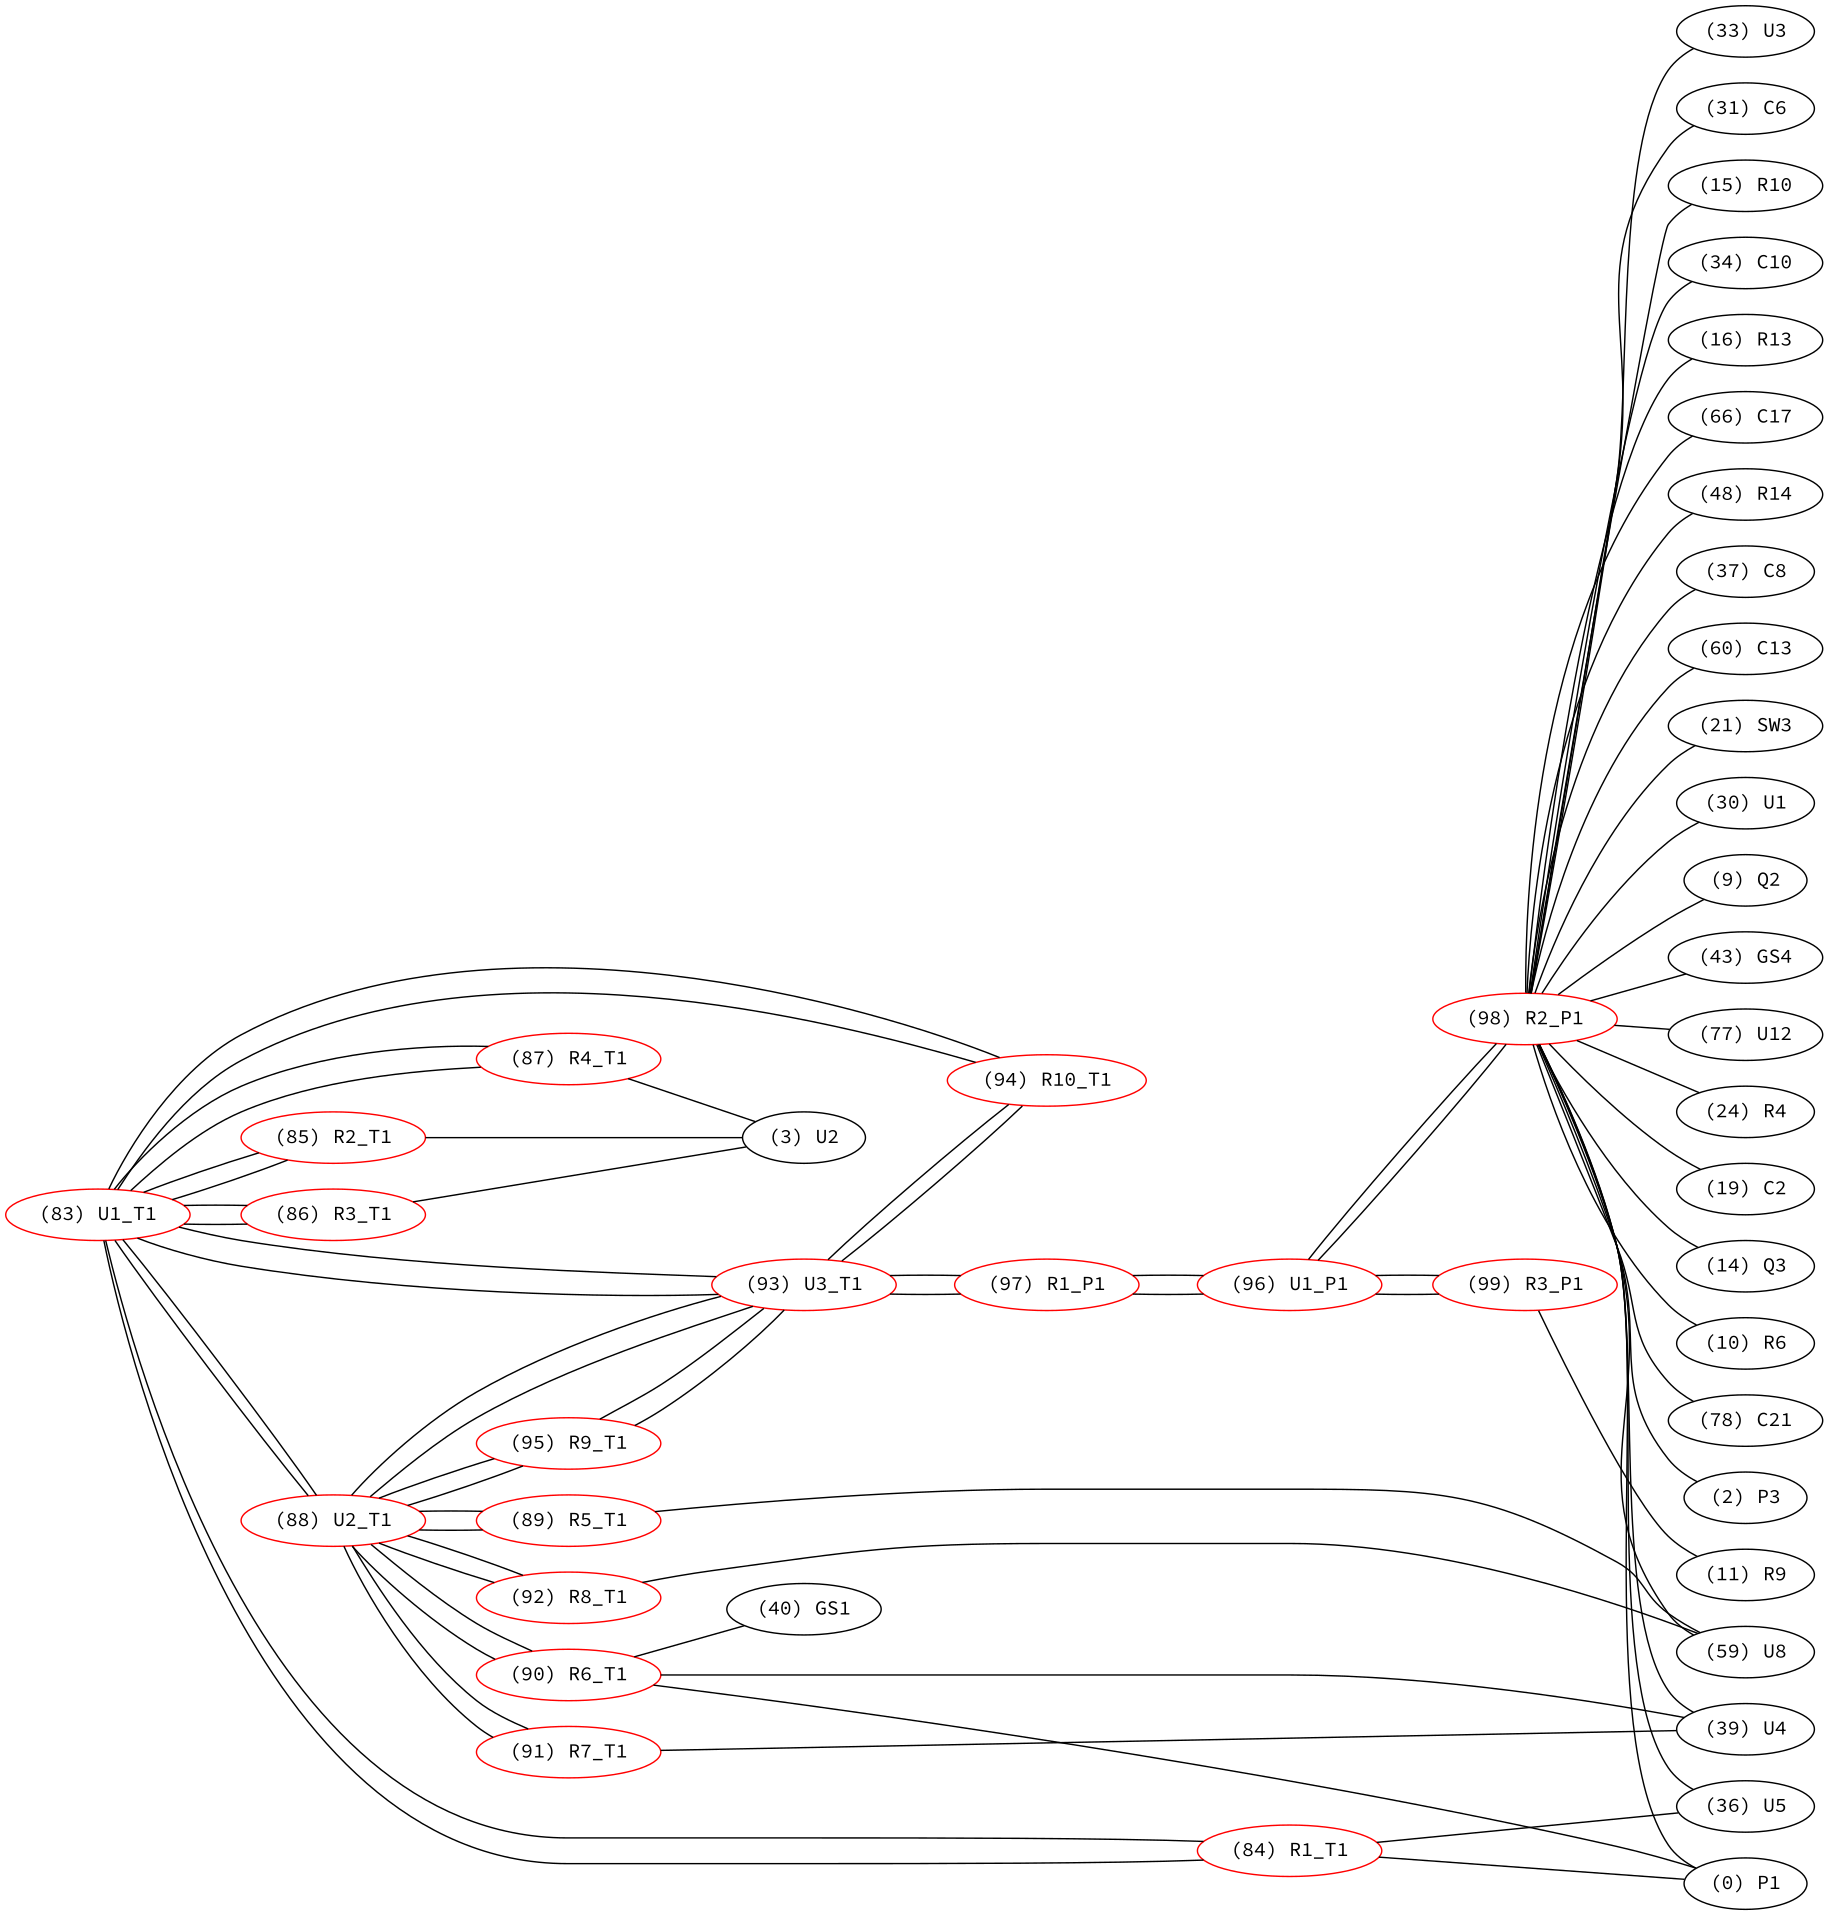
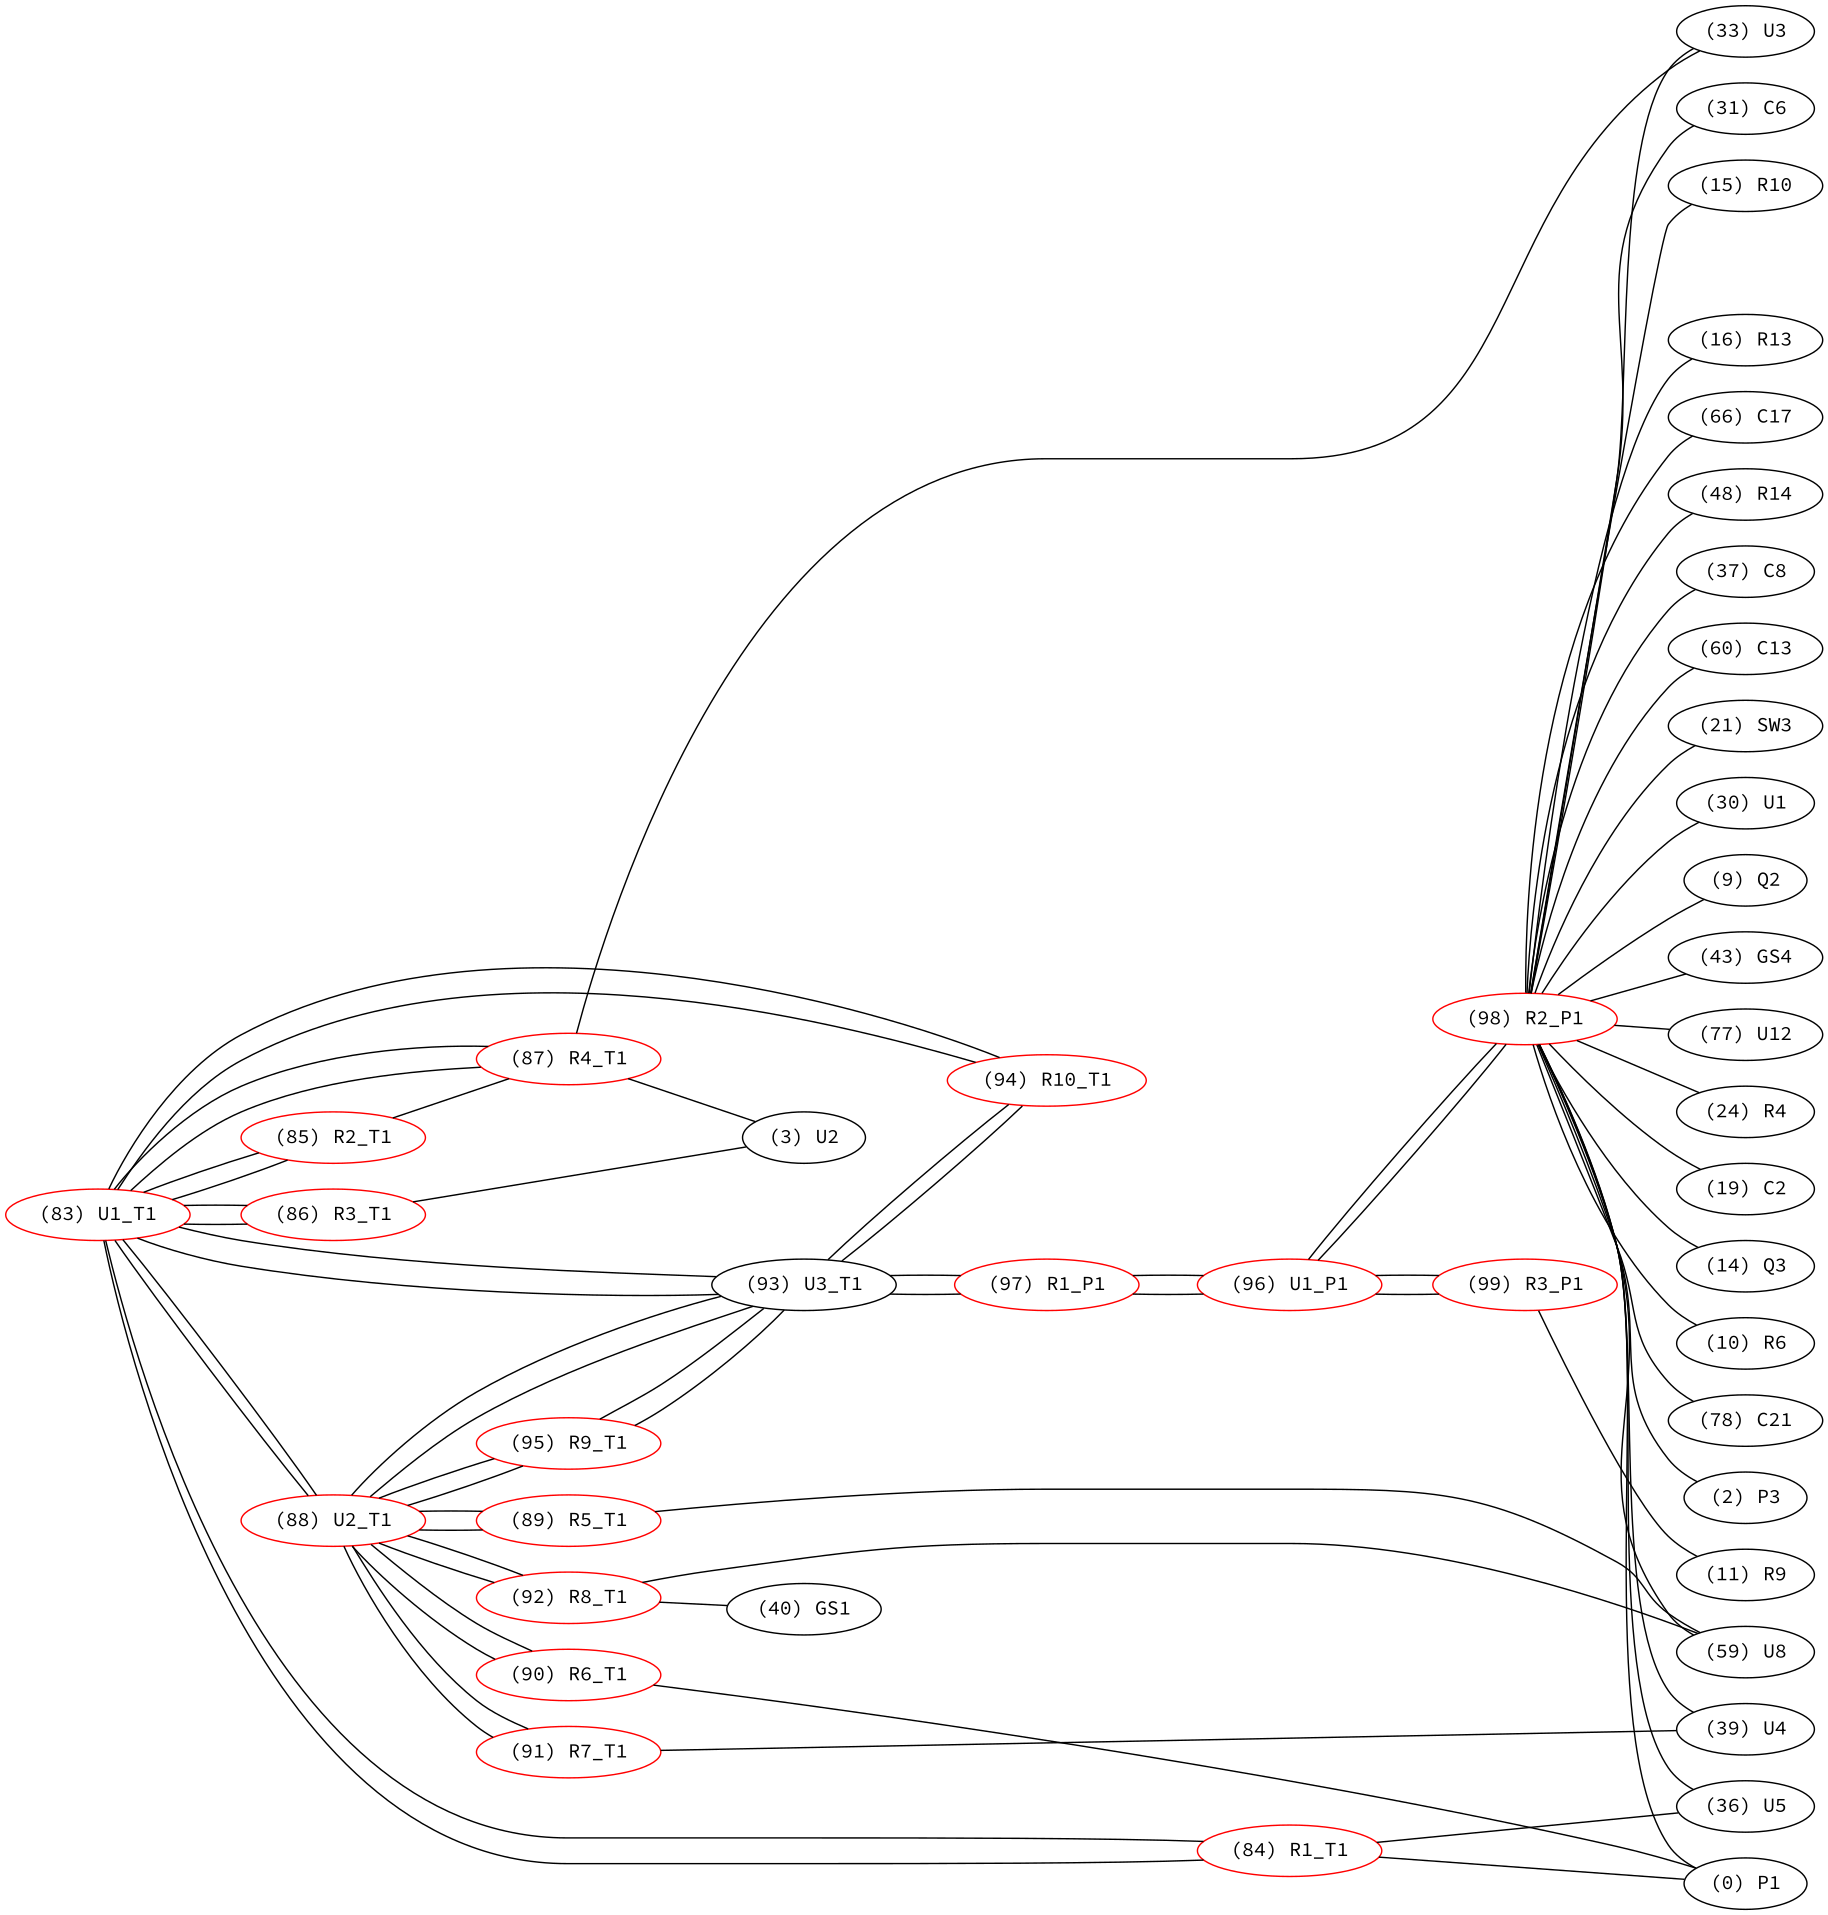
  graph {
    fontname="Source Code Pro"
    rankdir=LR
    node [fontname="Source Code Pro"]
    edge [fontname="Source Code Pro"]
    n1 [color=red label="(83) U1_T1"]
    n2 [color=red label="(88) U2_T1"]
-   n3 [color=red label="(93) U3_T1"]
+   n3 [color=black label="(93) U3_T1"]
    n4 [color=red label="(94) R10_T1"]
    n5 [color=red label="(87) R4_T1"]
    n6 [color=red label="(85) R2_T1"]
    n7 [color=red label="(86) R3_T1"]
    n8 [color=red label="(84) R1_T1"]
    n9 [color=red label="(91) R7_T1"]
    n10 [color=red label="(92) R8_T1"]
    n11 [color=red label="(89) R5_T1"]
    n12 [color=red label="(90) R6_T1"]
    n13 [color=red label="(95) R9_T1"]
    n14 [color=red label="(97) R1_P1"]
    n15 [label="(3) U2"]
    n16 [label="(33) U3"]
    n17 [label="(0) P1"]
    n18 [label="(36) U5"]
    n19 [label="(39) U4"]
    n20 [label="(59) U8"]
    n21 [label="(40) GS1"]
    n22 [color=red label="(96) U1_P1"]
    n23 [color=red label="(99) R3_P1"]
    n24 [color=red label="(98) R2_P1"]
    n25 [label="(11) R9"]
    n26 [label="(2) P3"]
    n27 [label="(31) C6"]
    n28 [label="(15) R10"]
-   n29 [label="(34) C10"]
    n30 [label="(16) R13"]
    n31 [label="(66) C17"]
    n32 [label="(48) R14"]
    n33 [label="(37) C8"]
    n34 [label="(60) C13"]
    n35 [label="(21) SW3"]
    n36 [label="(30) U1"]
    n37 [label="(9) Q2"]
    n38 [label="(43) GS4"]
    n39 [label="(77) U12"]
    n40 [label="(24) R4"]
    n41 [label="(19) C2"]
    n42 [label="(14) Q3"]
    n43 [label="(10) R6"]
    n44 [label="(78) C21"]
    n1 -- n2
    n1 -- n3
    n1 -- n4
    n1 -- n5
    n1 -- n6
    n1 -- n7
    n1 -- n8
    n2 -- n1
    n2 -- n3
    n2 -- n9
    n2 -- n10
    n2 -- n11
    n2 -- n12
    n2 -- n13
    n3 -- n1
    n3 -- n2
    n3 -- n4
    n3 -- n13
    n3 -- n14
    n4 -- n1
    n4 -- n3
    n5 -- n1
    n5 -- n15
+   n5 -- n16
    n6 -- n1
-   n6 -- n15
+   n6 -- n5
    n7 -- n1
    n7 -- n15
    n8 -- n1
    n8 -- n17
    n8 -- n18
    n9 -- n2
    n9 -- n19
    n10 -- n2
    n10 -- n20
-   n12 -- n21
+   n10 -- n21
    n11 -- n2
    n11 -- n20
    n12 -- n2
    n12 -- n17
-   n12 -- n19
    n13 -- n2
    n13 -- n3
    n14 -- n3
    n14 -- n22
    n22 -- n14
    n22 -- n23
    n22 -- n24
    n23 -- n22
    n23 -- n25
    n24 -- n16
    n24 -- n17
    n24 -- n18
    n24 -- n19
    n24 -- n20
    n24 -- n22
    n24 -- n26
    n24 -- n27
    n24 -- n28
-   n24 -- n29
    n24 -- n30
    n24 -- n31
    n24 -- n32
    n24 -- n33
    n24 -- n34
    n24 -- n35
    n24 -- n36
    n24 -- n37
    n24 -- n38
    n24 -- n39
    n24 -- n40
    n24 -- n41
    n24 -- n42
    n24 -- n43
    n24 -- n44
  }
